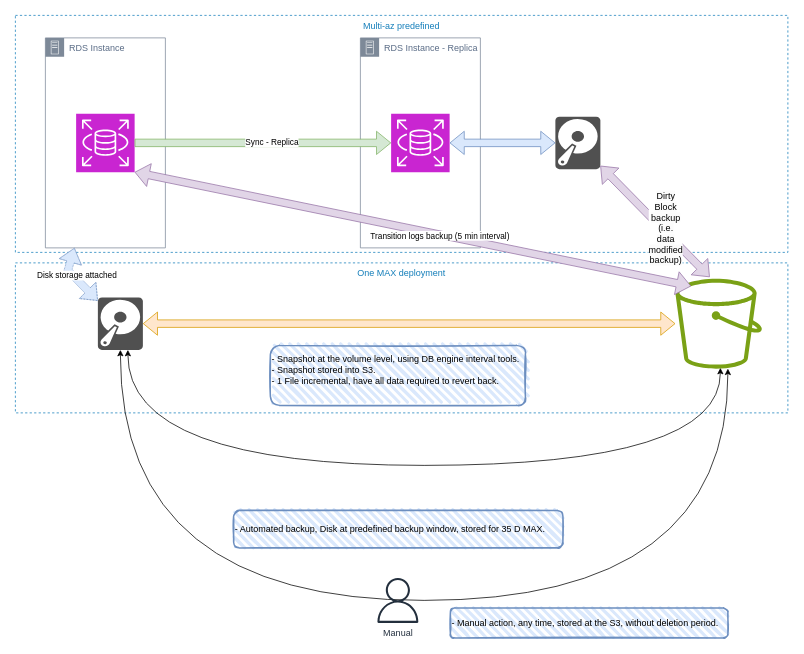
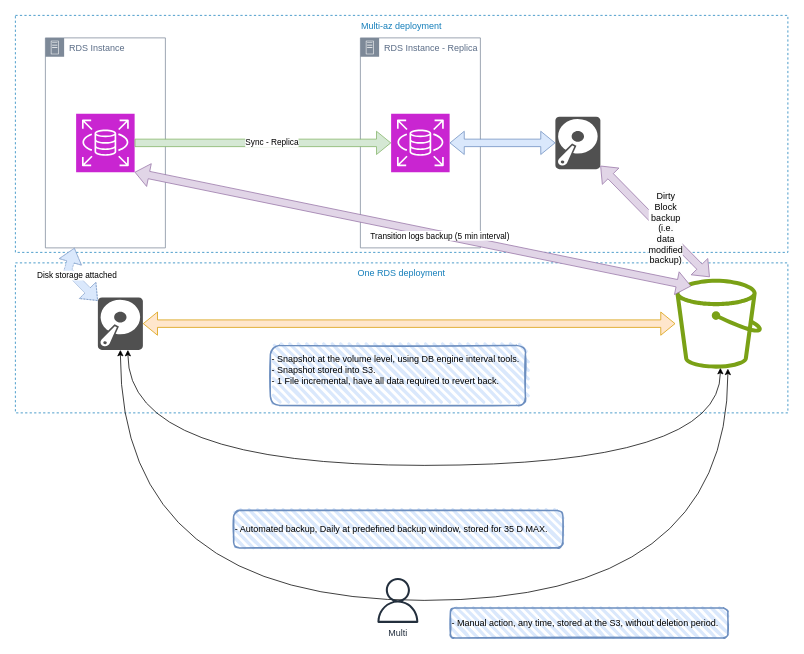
  <mxCell id="0" />
  <mxCell id="1" parent="0" />
- <mxCell id="2" value="One MAX deployment" style="fillColor=none;strokeColor=#147EBA;dashed=1;verticalAlign=top;fontStyle=0;fontColor=#147EBA;whiteSpace=wrap;html=1;" vertex="1" parent="1"><mxGeometry x="20" y="350" width="1030" height="200" as="geometry" /></mxCell>
- <mxCell id="3" value="Multi-az predefined" style="fillColor=none;strokeColor=#147EBA;dashed=1;verticalAlign=top;fontStyle=0;fontColor=#147EBA;whiteSpace=wrap;html=1;" vertex="1" parent="1"><mxGeometry x="20" y="20" width="1030" height="316" as="geometry" /></mxCell>
+ <mxCell id="2" value="One RDS deployment" style="fillColor=none;strokeColor=#147EBA;dashed=1;verticalAlign=top;fontStyle=0;fontColor=#147EBA;whiteSpace=wrap;html=1;" vertex="1" parent="1"><mxGeometry x="20" y="350" width="1030" height="200" as="geometry" /></mxCell>
+ <mxCell id="3" value="Multi-az deployment" style="fillColor=none;strokeColor=#147EBA;dashed=1;verticalAlign=top;fontStyle=0;fontColor=#147EBA;whiteSpace=wrap;html=1;" vertex="1" parent="1"><mxGeometry x="20" y="20" width="1030" height="316" as="geometry" /></mxCell>
  <mxCell id="4" value="RDS Instance" style="points=[[0,0],[0.25,0],[0.5,0],[0.75,0],[1,0],[1,0.25],[1,0.5],[1,0.75],[1,1],[0.75,1],[0.5,1],[0.25,1],[0,1],[0,0.75],[0,0.5],[0,0.25]];outlineConnect=0;gradientColor=none;html=1;whiteSpace=wrap;fontSize=12;fontStyle=0;container=1;pointerEvents=0;collapsible=0;recursiveResize=0;shape=mxgraph.aws4.group;grIcon=mxgraph.aws4.group_on_premise;strokeColor=#7D8998;fillColor=none;verticalAlign=top;align=left;spacingLeft=30;fontColor=#5A6C86;dashed=0;" vertex="1" parent="1"><mxGeometry x="60" y="50" width="160" height="280" as="geometry" /></mxCell>
  <mxCell id="5" value="" style="sketch=0;points=[[0,0,0],[0.25,0,0],[0.5,0,0],[0.75,0,0],[1,0,0],[0,1,0],[0.25,1,0],[0.5,1,0],[0.75,1,0],[1,1,0],[0,0.25,0],[0,0.5,0],[0,0.75,0],[1,0.25,0],[1,0.5,0],[1,0.75,0]];outlineConnect=0;fontColor=#232F3E;fillColor=#C925D1;strokeColor=#ffffff;dashed=0;verticalLabelPosition=bottom;verticalAlign=top;align=center;html=1;fontSize=12;fontStyle=0;aspect=fixed;shape=mxgraph.aws4.resourceIcon;resIcon=mxgraph.aws4.rds;" vertex="1" parent="4"><mxGeometry x="41" y="101" width="78" height="78" as="geometry" /></mxCell>
  <mxCell id="6" value="" style="sketch=0;pointerEvents=1;shadow=0;dashed=0;html=1;strokeColor=none;fillColor=#505050;labelPosition=center;verticalLabelPosition=bottom;verticalAlign=top;outlineConnect=0;align=center;shape=mxgraph.office.devices.hard_disk;" vertex="1" parent="1"><mxGeometry x="130" y="396" width="60" height="70" as="geometry" /></mxCell>
  <mxCell id="7" value="" style="shape=flexArrow;endArrow=classic;startArrow=classic;html=1;rounded=0;dashed=1;dashPattern=1 1;fillColor=#dae8fc;strokeColor=#6c8ebf;" edge="1" parent="1" source="6" target="4"><mxGeometry width="100" height="100" relative="1" as="geometry"><mxPoint x="80" y="420" as="sourcePoint" /><mxPoint x="180" y="320" as="targetPoint" /><Array as="points"><mxPoint x="90" y="360" /></Array></mxGeometry></mxCell>
  <mxCell id="8" value="&lt;div&gt;&lt;br&gt;&lt;/div&gt;&lt;div&gt;&lt;br&gt;&lt;/div&gt;" style="edgeLabel;html=1;align=center;verticalAlign=middle;resizable=0;points=[];" vertex="1" connectable="0" parent="7"><mxGeometry x="-0.271" y="2" relative="1" as="geometry"><mxPoint as="offset" /></mxGeometry></mxCell>
  <mxCell id="9" value="Disk storage attached" style="edgeLabel;html=1;align=center;verticalAlign=middle;resizable=0;points=[];" vertex="1" connectable="0" parent="7"><mxGeometry x="-0.03" y="-3" relative="1" as="geometry"><mxPoint y="-1" as="offset" /></mxGeometry></mxCell>
  <mxCell id="10" value="" style="sketch=0;outlineConnect=0;fontColor=#232F3E;gradientColor=none;fillColor=#7AA116;strokeColor=none;dashed=0;verticalLabelPosition=bottom;verticalAlign=top;align=center;html=1;fontSize=12;fontStyle=0;aspect=fixed;pointerEvents=1;shape=mxgraph.aws4.bucket;" vertex="1" parent="1"><mxGeometry x="900" y="371" width="115.38" height="120" as="geometry" /></mxCell>
  <mxCell id="11" value="" style="shape=flexArrow;endArrow=classic;startArrow=classic;html=1;rounded=0;fillColor=#ffe6cc;strokeColor=#d79b00;" edge="1" parent="1" source="6" target="10"><mxGeometry width="100" height="100" relative="1" as="geometry"><mxPoint x="460" y="390" as="sourcePoint" /><mxPoint x="560" y="290" as="targetPoint" /></mxGeometry></mxCell>
  <mxCell id="12" value="- Snapshot at the volume level, using DB engine interval tools.&lt;div&gt;- Snapshot stored into S3.&lt;/div&gt;&lt;div&gt;- 1 File incremental, have all data required to revert back.&lt;br&gt;&lt;div&gt;&lt;br&gt;&lt;/div&gt;&lt;/div&gt;" style="rounded=1;whiteSpace=wrap;html=1;strokeWidth=2;fillWeight=4;hachureGap=8;hachureAngle=45;fillColor=#dae8fc;sketch=1;strokeColor=#6c8ebf;align=left;" vertex="1" parent="1"><mxGeometry x="360" y="460" width="340" height="80" as="geometry" /></mxCell>
  <mxCell id="13" value="" style="endArrow=classic;startArrow=classic;html=1;rounded=0;edgeStyle=orthogonalEdgeStyle;curved=1;entryX=0.52;entryY=0.992;entryDx=0;entryDy=0;entryPerimeter=0;" edge="1" parent="1" source="6" target="10"><mxGeometry width="50" height="50" relative="1" as="geometry"><mxPoint x="490" y="650" as="sourcePoint" /><mxPoint x="540" y="600" as="targetPoint" /><Array as="points"><mxPoint x="170" y="620" /><mxPoint x="960" y="620" /></Array></mxGeometry></mxCell>
- <mxCell id="14" value="&lt;div&gt;&lt;div&gt;- Automated backup, Disk at predefined backup window, stored for 35 D MAX.&lt;/div&gt;&lt;/div&gt;" style="rounded=1;whiteSpace=wrap;html=1;strokeWidth=2;fillWeight=4;hachureGap=8;hachureAngle=45;fillColor=#dae8fc;sketch=1;strokeColor=#6c8ebf;align=left;" vertex="1" parent="1"><mxGeometry x="311" y="680" width="439" height="50" as="geometry" /></mxCell>
+ <mxCell id="14" value="&lt;div&gt;&lt;div&gt;- Automated backup, Daily at predefined backup window, stored for 35 D MAX.&lt;/div&gt;&lt;/div&gt;" style="rounded=1;whiteSpace=wrap;html=1;strokeWidth=2;fillWeight=4;hachureGap=8;hachureAngle=45;fillColor=#dae8fc;sketch=1;strokeColor=#6c8ebf;align=left;" vertex="1" parent="1"><mxGeometry x="311" y="680" width="439" height="50" as="geometry" /></mxCell>
  <mxCell id="15" value="" style="endArrow=classic;startArrow=classic;html=1;rounded=0;edgeStyle=orthogonalEdgeStyle;curved=1;" edge="1" parent="1" source="6" target="10"><mxGeometry width="50" height="50" relative="1" as="geometry"><mxPoint x="160" y="480" as="sourcePoint" /><mxPoint x="970" y="500" as="targetPoint" /><Array as="points"><mxPoint x="160" y="800" /><mxPoint x="970" y="800" /></Array></mxGeometry></mxCell>
- <mxCell id="16" value="Manual" style="sketch=0;outlineConnect=0;fontColor=#232F3E;gradientColor=none;fillColor=#232F3D;strokeColor=none;dashed=0;verticalLabelPosition=bottom;verticalAlign=top;align=center;html=1;fontSize=12;fontStyle=0;aspect=fixed;pointerEvents=1;shape=mxgraph.aws4.user;" vertex="1" parent="1"><mxGeometry x="500" y="770" width="60" height="60" as="geometry" /></mxCell>
+ <mxCell id="16" value="Multi" style="sketch=0;outlineConnect=0;fontColor=#232F3E;gradientColor=none;fillColor=#232F3D;strokeColor=none;dashed=0;verticalLabelPosition=bottom;verticalAlign=top;align=center;html=1;fontSize=12;fontStyle=0;aspect=fixed;pointerEvents=1;shape=mxgraph.aws4.user;" vertex="1" parent="1"><mxGeometry x="500" y="770" width="60" height="60" as="geometry" /></mxCell>
  <mxCell id="17" value="&lt;div&gt;&lt;div&gt;- Manual action, any time, stored at the S3, without deletion period.&amp;nbsp;&lt;/div&gt;&lt;/div&gt;" style="rounded=1;whiteSpace=wrap;html=1;strokeWidth=2;fillWeight=4;hachureGap=8;hachureAngle=45;fillColor=#dae8fc;sketch=1;strokeColor=#6c8ebf;align=left;" vertex="1" parent="1"><mxGeometry x="600" y="810" width="370" height="40" as="geometry" /></mxCell>
  <mxCell id="18" value="RDS Instance - Replica" style="points=[[0,0],[0.25,0],[0.5,0],[0.75,0],[1,0],[1,0.25],[1,0.5],[1,0.75],[1,1],[0.75,1],[0.5,1],[0.25,1],[0,1],[0,0.75],[0,0.5],[0,0.25]];outlineConnect=0;gradientColor=none;html=1;whiteSpace=wrap;fontSize=12;fontStyle=0;container=1;pointerEvents=0;collapsible=0;recursiveResize=0;shape=mxgraph.aws4.group;grIcon=mxgraph.aws4.group_on_premise;strokeColor=#7D8998;fillColor=none;verticalAlign=top;align=left;spacingLeft=30;fontColor=#5A6C86;dashed=0;" vertex="1" parent="1"><mxGeometry x="480" y="50" width="160" height="280" as="geometry" /></mxCell>
  <mxCell id="19" value="" style="sketch=0;points=[[0,0,0],[0.25,0,0],[0.5,0,0],[0.75,0,0],[1,0,0],[0,1,0],[0.25,1,0],[0.5,1,0],[0.75,1,0],[1,1,0],[0,0.25,0],[0,0.5,0],[0,0.75,0],[1,0.25,0],[1,0.5,0],[1,0.75,0]];outlineConnect=0;fontColor=#232F3E;fillColor=#C925D1;strokeColor=#ffffff;dashed=0;verticalLabelPosition=bottom;verticalAlign=top;align=center;html=1;fontSize=12;fontStyle=0;aspect=fixed;shape=mxgraph.aws4.resourceIcon;resIcon=mxgraph.aws4.rds;" vertex="1" parent="18"><mxGeometry x="41" y="101" width="78" height="78" as="geometry" /></mxCell>
  <mxCell id="20" value="" style="shape=flexArrow;endArrow=classic;html=1;rounded=0;exitX=1;exitY=0.5;exitDx=0;exitDy=0;exitPerimeter=0;fillColor=#d5e8d4;strokeColor=#82b366;" edge="1" parent="1" source="5" target="19"><mxGeometry width="50" height="50" relative="1" as="geometry"><mxPoint x="490" y="370" as="sourcePoint" /><mxPoint x="540" y="320" as="targetPoint" /></mxGeometry></mxCell>
  <mxCell id="21" value="Sync - Replica" style="edgeLabel;html=1;align=center;verticalAlign=middle;resizable=0;points=[];" vertex="1" connectable="0" parent="20"><mxGeometry x="0.065" y="2" relative="1" as="geometry"><mxPoint as="offset" /></mxGeometry></mxCell>
  <mxCell id="22" value="" style="sketch=0;pointerEvents=1;shadow=0;dashed=0;html=1;strokeColor=none;fillColor=#505050;labelPosition=center;verticalLabelPosition=bottom;verticalAlign=top;outlineConnect=0;align=center;shape=mxgraph.office.devices.hard_disk;" vertex="1" parent="1"><mxGeometry x="740" y="155" width="60" height="70" as="geometry" /></mxCell>
  <mxCell id="23" value="" style="shape=flexArrow;endArrow=classic;startArrow=classic;html=1;rounded=0;exitX=1;exitY=0.5;exitDx=0;exitDy=0;exitPerimeter=0;fillColor=#dae8fc;strokeColor=#6c8ebf;" edge="1" parent="1" source="19" target="22"><mxGeometry width="100" height="100" relative="1" as="geometry"><mxPoint x="460" y="400" as="sourcePoint" /><mxPoint x="560" y="300" as="targetPoint" /></mxGeometry></mxCell>
  <mxCell id="24" value="" style="shape=flexArrow;endArrow=classic;startArrow=classic;html=1;rounded=0;fillColor=#e1d5e7;strokeColor=#9673a6;entryX=0.397;entryY=-0.017;entryDx=0;entryDy=0;entryPerimeter=0;" edge="1" parent="1" source="22" target="10"><mxGeometry width="100" height="100" relative="1" as="geometry"><mxPoint x="200" y="441" as="sourcePoint" /><mxPoint x="910" y="441" as="targetPoint" /></mxGeometry></mxCell>
  <mxCell id="25" value="&lt;span style=&quot;font-size: 12px; text-align: left; text-wrap: wrap; background-color: rgb(251, 251, 251);&quot;&gt;Dirty Block backup (i.e. data modified backup)&lt;/span&gt;" style="edgeLabel;html=1;align=center;verticalAlign=middle;resizable=0;points=[];" vertex="1" connectable="0" parent="24"><mxGeometry x="0.16" y="3" relative="1" as="geometry"><mxPoint y="-1" as="offset" /></mxGeometry></mxCell>
  <mxCell id="26" value="" style="shape=flexArrow;endArrow=classic;startArrow=classic;html=1;rounded=0;fillColor=#e1d5e7;strokeColor=#9673a6;exitX=1;exitY=1;exitDx=0;exitDy=0;exitPerimeter=0;" edge="1" parent="1" source="5"><mxGeometry width="100" height="100" relative="1" as="geometry"><mxPoint x="807" y="235" as="sourcePoint" /><mxPoint x="921" y="381" as="targetPoint" /></mxGeometry></mxCell>
  <mxCell id="27" value="Transition logs backup (5 min interval)" style="edgeLabel;html=1;align=center;verticalAlign=middle;resizable=0;points=[];" vertex="1" connectable="0" parent="26"><mxGeometry x="0.097" y="-1" relative="1" as="geometry"><mxPoint as="offset" /></mxGeometry></mxCell>
